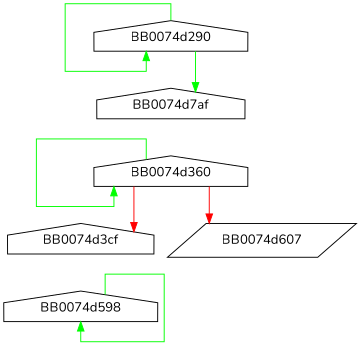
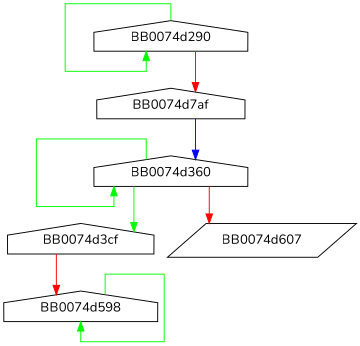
  digraph {
    fontname=Nunito
    splines=ortho
    node [fontname=Nunito shape=house]
    edge [color=red fontname=Nunito]
    BB0074d290
    n2 [label=BB0074d7af]
    BB0074d360
    BB0074d3cf
    BB0074d607 [shape=parallelogram]
    BB0074d598
    BB0074d290 -> BB0074d290 [color=green]
-   BB0074d290 -> n2 [color=green]
+   BB0074d290 -> n2
+   n2 -> BB0074d360 [color=blue]
    BB0074d360 -> BB0074d360 [color=green]
-   BB0074d360 -> BB0074d3cf
+   BB0074d360 -> BB0074d3cf [color=green]
    BB0074d360 -> BB0074d607
+   BB0074d3cf -> BB0074d598
    BB0074d598 -> BB0074d598 [color=green]
  }
